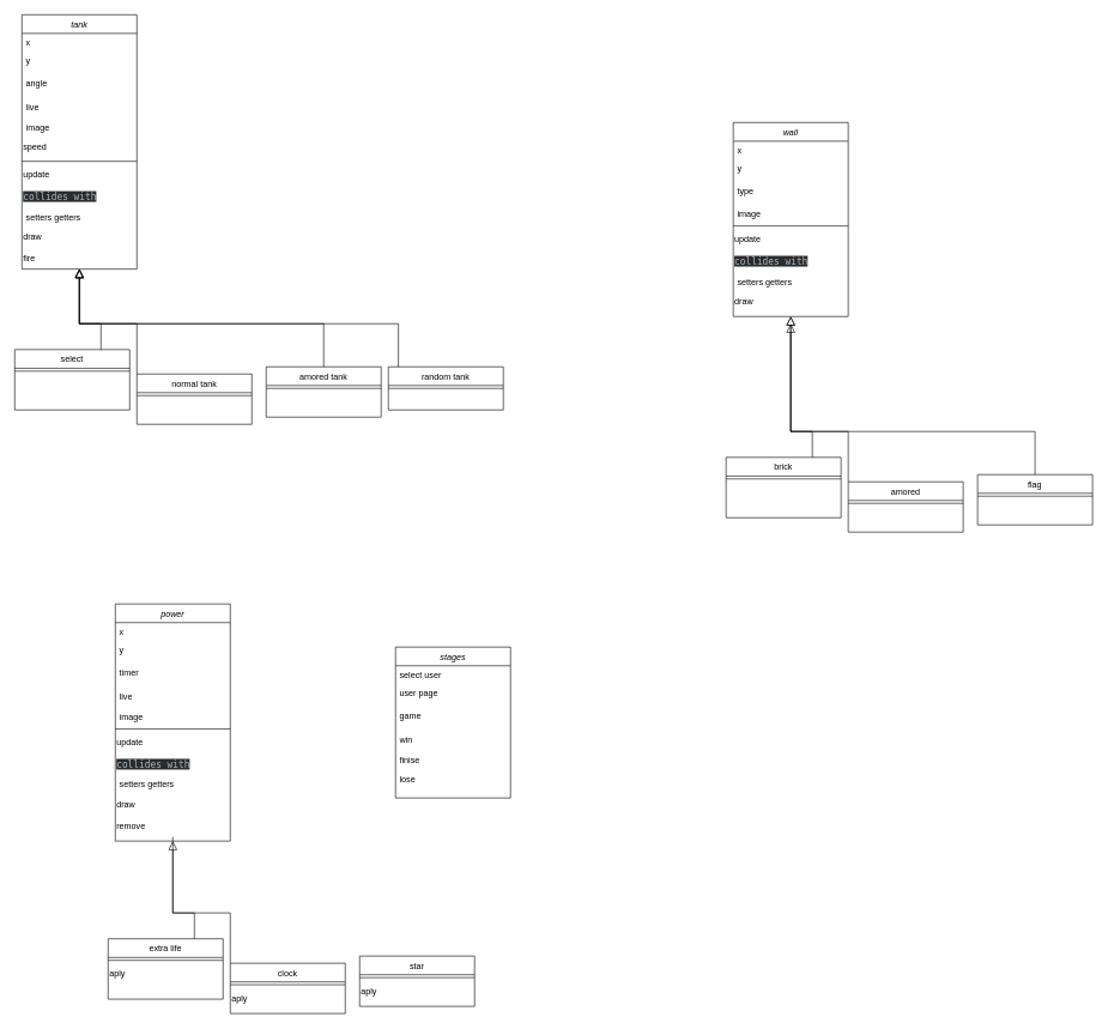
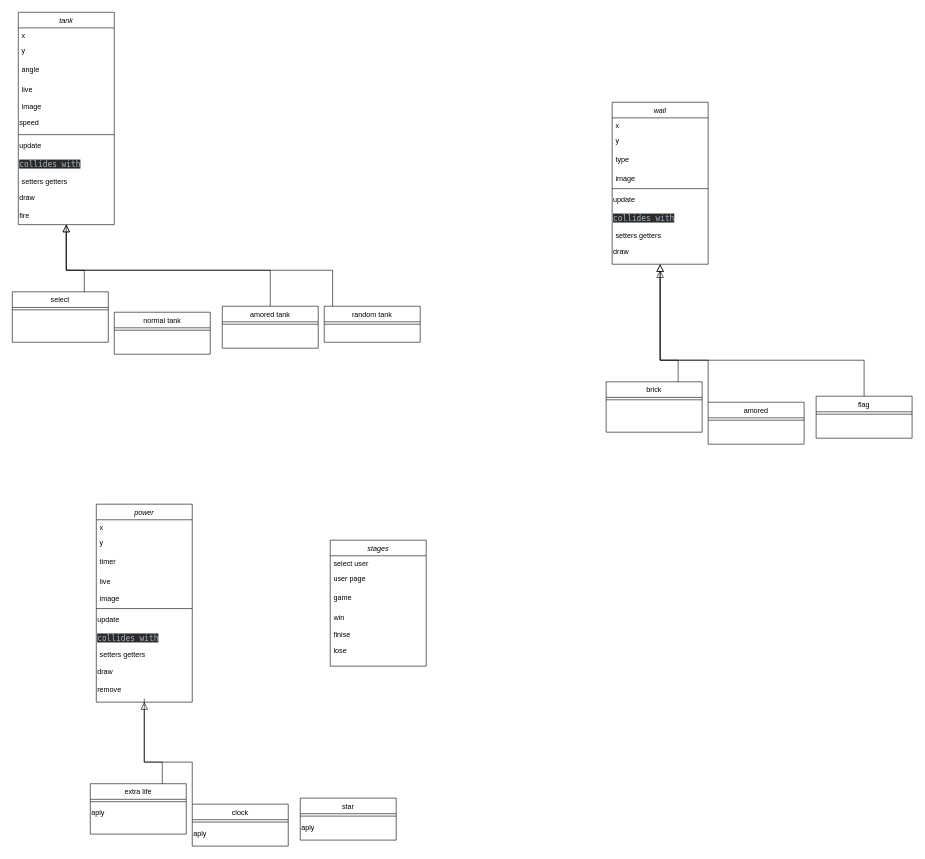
  <mxCell id="0" />
  <mxCell id="1" parent="0" />
  <mxCell id="2" value="tank" style="swimlane;fontStyle=2;align=center;verticalAlign=top;childLayout=stackLayout;horizontal=1;startSize=26;horizontalStack=0;resizeParent=1;resizeLast=0;collapsible=1;marginBottom=0;rounded=0;shadow=0;strokeWidth=1;" parent="1" vertex="1"><mxGeometry x="30" y="20" width="160" height="354" as="geometry"><mxRectangle x="230" y="140" width="160" height="26" as="alternateBounds" /></mxGeometry></mxCell>
  <mxCell id="3" value="x" style="text;align=left;verticalAlign=top;spacingLeft=4;spacingRight=4;overflow=hidden;rotatable=0;points=[[0,0.5],[1,0.5]];portConstraint=eastwest;" parent="2" vertex="1"><mxGeometry y="26" width="160" height="24" as="geometry" /></mxCell>
  <mxCell id="4" value="y" style="text;align=left;verticalAlign=top;spacingLeft=4;spacingRight=4;overflow=hidden;rotatable=0;points=[[0,0.5],[1,0.5]];portConstraint=eastwest;rounded=0;shadow=0;html=0;" parent="2" vertex="1"><mxGeometry y="50" width="160" height="32" as="geometry" /></mxCell>
  <mxCell id="5" value="angle" style="text;align=left;verticalAlign=top;spacingLeft=4;spacingRight=4;overflow=hidden;rotatable=0;points=[[0,0.5],[1,0.5]];portConstraint=eastwest;rounded=0;shadow=0;html=0;" parent="2" vertex="1"><mxGeometry y="82" width="160" height="32" as="geometry" /></mxCell>
  <mxCell id="6" value="live" style="text;strokeColor=none;fillColor=none;align=left;verticalAlign=middle;spacingLeft=4;spacingRight=4;overflow=hidden;points=[[0,0.5],[1,0.5]];portConstraint=eastwest;rotatable=0;whiteSpace=wrap;html=1;" parent="2" vertex="1"><mxGeometry y="114" width="160" height="30" as="geometry" /></mxCell>
  <mxCell id="7" value="image" style="text;align=left;verticalAlign=top;spacingLeft=4;spacingRight=4;overflow=hidden;rotatable=0;points=[[0,0.5],[1,0.5]];portConstraint=eastwest;rounded=0;shadow=0;html=0;" parent="2" vertex="1"><mxGeometry y="144" width="160" height="26" as="geometry" /></mxCell>
  <mxCell id="8" value="speed" style="text;html=1;strokeColor=none;fillColor=none;align=left;verticalAlign=middle;whiteSpace=wrap;rounded=0;" vertex="1" parent="2"><mxGeometry y="170" width="160" height="30" as="geometry" /></mxCell>
  <mxCell id="9" value="" style="line;html=1;strokeWidth=1;align=left;verticalAlign=middle;spacingTop=-1;spacingLeft=3;spacingRight=3;rotatable=0;labelPosition=right;points=[];portConstraint=eastwest;" parent="2" vertex="1"><mxGeometry y="200" width="160" height="8" as="geometry" /></mxCell>
  <mxCell id="10" value="update" style="text;html=1;strokeColor=none;fillColor=none;align=left;verticalAlign=middle;whiteSpace=wrap;rounded=0;" vertex="1" parent="2"><mxGeometry y="208" width="160" height="30" as="geometry" /></mxCell>
  <mxCell id="11" value="&lt;div style=&quot;background-color:#2b2b2b;color:#a9b7c6;font-family:'JetBrains Mono',monospace;font-size:9.8pt;&quot;&gt;&lt;pre&gt;collides with&lt;/pre&gt;&lt;/div&gt;" style="text;html=1;strokeColor=none;fillColor=none;align=left;verticalAlign=middle;whiteSpace=wrap;rounded=0;" vertex="1" parent="2"><mxGeometry y="238" width="160" height="30" as="geometry" /></mxCell>
  <mxCell id="12" value="setters getters" style="text;align=left;verticalAlign=top;spacingLeft=4;spacingRight=4;overflow=hidden;rotatable=0;points=[[0,0.5],[1,0.5]];portConstraint=eastwest;" parent="2" vertex="1"><mxGeometry y="268" width="160" height="26" as="geometry" /></mxCell>
  <mxCell id="13" value="draw&amp;nbsp;" style="text;html=1;strokeColor=none;fillColor=none;align=left;verticalAlign=middle;whiteSpace=wrap;rounded=0;" vertex="1" parent="2"><mxGeometry y="294" width="160" height="30" as="geometry" /></mxCell>
  <mxCell id="14" value="fire" style="text;html=1;strokeColor=none;fillColor=none;align=left;verticalAlign=middle;whiteSpace=wrap;rounded=0;" vertex="1" parent="2"><mxGeometry y="324" width="160" height="30" as="geometry" /></mxCell>
  <mxCell id="15" value="normal tank" style="swimlane;fontStyle=0;align=center;verticalAlign=top;childLayout=stackLayout;horizontal=1;startSize=26;horizontalStack=0;resizeParent=1;resizeLast=0;collapsible=1;marginBottom=0;rounded=0;shadow=0;strokeWidth=1;" parent="1" vertex="1"><mxGeometry x="190" y="520" width="160" height="70" as="geometry"><mxRectangle x="130" y="380" width="160" height="26" as="alternateBounds" /></mxGeometry></mxCell>
  <mxCell id="16" value="" style="line;html=1;strokeWidth=1;align=left;verticalAlign=middle;spacingTop=-1;spacingLeft=3;spacingRight=3;rotatable=0;labelPosition=right;points=[];portConstraint=eastwest;" parent="15" vertex="1"><mxGeometry y="26" width="160" height="8" as="geometry" /></mxCell>
- <mxCell id="17" value="" style="endArrow=block;endSize=10;endFill=0;shadow=0;strokeWidth=1;rounded=0;edgeStyle=elbowEdgeStyle;elbow=vertical;entryX=0.5;entryY=1;entryDx=0;entryDy=0;" parent="1" source="15" target="14" edge="1"><mxGeometry width="160" relative="1" as="geometry"><mxPoint x="210" y="253" as="sourcePoint" /><mxPoint x="210" y="253" as="targetPoint" /><Array as="points"><mxPoint x="190" y="450" /></Array></mxGeometry></mxCell>
  <mxCell id="18" value="amored tank" style="swimlane;fontStyle=0;align=center;verticalAlign=top;childLayout=stackLayout;horizontal=1;startSize=26;horizontalStack=0;resizeParent=1;resizeLast=0;collapsible=1;marginBottom=0;rounded=0;shadow=0;strokeWidth=1;" parent="1" vertex="1"><mxGeometry x="370" y="510" width="160" height="70" as="geometry"><mxRectangle x="340" y="380" width="170" height="26" as="alternateBounds" /></mxGeometry></mxCell>
  <mxCell id="19" value="" style="line;html=1;strokeWidth=1;align=left;verticalAlign=middle;spacingTop=-1;spacingLeft=3;spacingRight=3;rotatable=0;labelPosition=right;points=[];portConstraint=eastwest;" parent="18" vertex="1"><mxGeometry y="26" width="160" height="8" as="geometry" /></mxCell>
  <mxCell id="20" value="" style="endArrow=block;endSize=10;endFill=0;shadow=0;strokeWidth=1;rounded=0;edgeStyle=elbowEdgeStyle;elbow=vertical;" parent="1" source="18" target="2" edge="1"><mxGeometry width="160" relative="1" as="geometry"><mxPoint x="220" y="423" as="sourcePoint" /><mxPoint x="320" y="321" as="targetPoint" /><Array as="points"><mxPoint x="280" y="450" /><mxPoint x="130" y="420" /></Array></mxGeometry></mxCell>
  <mxCell id="21" value="select" style="swimlane;fontStyle=0;align=center;verticalAlign=top;childLayout=stackLayout;horizontal=1;startSize=26;horizontalStack=0;resizeParent=1;resizeLast=0;collapsible=1;marginBottom=0;rounded=0;shadow=0;strokeWidth=1;" parent="1" vertex="1"><mxGeometry x="20" y="486" width="160" height="84" as="geometry"><mxRectangle x="130" y="380" width="160" height="26" as="alternateBounds" /></mxGeometry></mxCell>
  <mxCell id="22" value="" style="line;html=1;strokeWidth=1;align=left;verticalAlign=middle;spacingTop=-1;spacingLeft=3;spacingRight=3;rotatable=0;labelPosition=right;points=[];portConstraint=eastwest;" parent="21" vertex="1"><mxGeometry y="26" width="160" height="8" as="geometry" /></mxCell>
- <mxCell id="23" value="" style="endArrow=block;endSize=10;endFill=0;shadow=0;strokeWidth=1;rounded=0;edgeStyle=elbowEdgeStyle;elbow=vertical;exitX=0.75;exitY=0;exitDx=0;exitDy=0;entryX=0.5;entryY=1;entryDx=0;entryDy=0;" parent="1" source="21" edge="1" target="14"><mxGeometry width="160" relative="1" as="geometry"><mxPoint x="450" y="375" as="sourcePoint" /><mxPoint x="110" y="380" as="targetPoint" /><Array as="points"><mxPoint x="130" y="450" /><mxPoint x="60" y="450" /><mxPoint x="110" y="450" /><mxPoint x="140" y="340" /></Array></mxGeometry></mxCell>
+ <mxCell id="23" value="" style="endArrow=none;endSize=10;endFill=0;shadow=0;strokeWidth=1;rounded=0;edgeStyle=elbowEdgeStyle;elbow=vertical;exitX=0.75;exitY=0;exitDx=0;exitDy=0;entryX=0.5;entryY=1;entryDx=0;entryDy=0;" parent="1" source="21" edge="1" target="14"><mxGeometry width="160" relative="1" as="geometry"><mxPoint x="450" y="375" as="sourcePoint" /><mxPoint x="110" y="380" as="targetPoint" /><Array as="points"><mxPoint x="130" y="450" /><mxPoint x="60" y="450" /><mxPoint x="110" y="450" /><mxPoint x="140" y="340" /></Array></mxGeometry></mxCell>
  <mxCell id="24" value="random tank" style="swimlane;fontStyle=0;align=center;verticalAlign=top;childLayout=stackLayout;horizontal=1;startSize=26;horizontalStack=0;resizeParent=1;resizeLast=0;collapsible=1;marginBottom=0;rounded=0;shadow=0;strokeWidth=1;" parent="1" vertex="1"><mxGeometry x="540" y="510" width="160" height="60" as="geometry"><mxRectangle x="130" y="380" width="160" height="26" as="alternateBounds" /></mxGeometry></mxCell>
  <mxCell id="25" value="" style="line;html=1;strokeWidth=1;align=left;verticalAlign=middle;spacingTop=-1;spacingLeft=3;spacingRight=3;rotatable=0;labelPosition=right;points=[];portConstraint=eastwest;" parent="24" vertex="1"><mxGeometry y="26" width="160" height="8" as="geometry" /></mxCell>
  <mxCell id="26" value="" style="endArrow=block;endSize=10;endFill=0;shadow=0;strokeWidth=1;rounded=0;edgeStyle=elbowEdgeStyle;elbow=vertical;" parent="1" edge="1" target="14"><mxGeometry width="160" relative="1" as="geometry"><mxPoint x="554" y="510" as="sourcePoint" /><mxPoint x="60" y="380" as="targetPoint" /><Array as="points"><mxPoint x="270" y="450" /></Array></mxGeometry></mxCell>
  <mxCell id="27" value="wall" style="swimlane;fontStyle=2;align=center;verticalAlign=top;childLayout=stackLayout;horizontal=1;startSize=26;horizontalStack=0;resizeParent=1;resizeLast=0;collapsible=1;marginBottom=0;rounded=0;shadow=0;strokeWidth=1;" vertex="1" parent="1"><mxGeometry x="1020" y="170" width="160" height="270" as="geometry"><mxRectangle x="230" y="140" width="160" height="26" as="alternateBounds" /></mxGeometry></mxCell>
  <mxCell id="28" value="x" style="text;align=left;verticalAlign=top;spacingLeft=4;spacingRight=4;overflow=hidden;rotatable=0;points=[[0,0.5],[1,0.5]];portConstraint=eastwest;" vertex="1" parent="27"><mxGeometry y="26" width="160" height="24" as="geometry" /></mxCell>
  <mxCell id="29" value="y" style="text;align=left;verticalAlign=top;spacingLeft=4;spacingRight=4;overflow=hidden;rotatable=0;points=[[0,0.5],[1,0.5]];portConstraint=eastwest;rounded=0;shadow=0;html=0;" vertex="1" parent="27"><mxGeometry y="50" width="160" height="32" as="geometry" /></mxCell>
  <mxCell id="30" value="type" style="text;align=left;verticalAlign=top;spacingLeft=4;spacingRight=4;overflow=hidden;rotatable=0;points=[[0,0.5],[1,0.5]];portConstraint=eastwest;rounded=0;shadow=0;html=0;" vertex="1" parent="27"><mxGeometry y="82" width="160" height="32" as="geometry" /></mxCell>
  <mxCell id="31" value="image" style="text;align=left;verticalAlign=top;spacingLeft=4;spacingRight=4;overflow=hidden;rotatable=0;points=[[0,0.5],[1,0.5]];portConstraint=eastwest;rounded=0;shadow=0;html=0;" vertex="1" parent="27"><mxGeometry y="114" width="160" height="26" as="geometry" /></mxCell>
  <mxCell id="32" value="" style="line;html=1;strokeWidth=1;align=left;verticalAlign=middle;spacingTop=-1;spacingLeft=3;spacingRight=3;rotatable=0;labelPosition=right;points=[];portConstraint=eastwest;" vertex="1" parent="27"><mxGeometry y="140" width="160" height="8" as="geometry" /></mxCell>
  <mxCell id="33" value="update" style="text;html=1;strokeColor=none;fillColor=none;align=left;verticalAlign=middle;whiteSpace=wrap;rounded=0;" vertex="1" parent="27"><mxGeometry y="148" width="160" height="30" as="geometry" /></mxCell>
  <mxCell id="34" value="&lt;div style=&quot;background-color:#2b2b2b;color:#a9b7c6;font-family:'JetBrains Mono',monospace;font-size:9.8pt;&quot;&gt;&lt;pre&gt;collides with&lt;/pre&gt;&lt;/div&gt;" style="text;html=1;strokeColor=none;fillColor=none;align=left;verticalAlign=middle;whiteSpace=wrap;rounded=0;" vertex="1" parent="27"><mxGeometry y="178" width="160" height="30" as="geometry" /></mxCell>
  <mxCell id="35" value="setters getters" style="text;align=left;verticalAlign=top;spacingLeft=4;spacingRight=4;overflow=hidden;rotatable=0;points=[[0,0.5],[1,0.5]];portConstraint=eastwest;" vertex="1" parent="27"><mxGeometry y="208" width="160" height="26" as="geometry" /></mxCell>
  <mxCell id="36" value="draw&amp;nbsp;" style="text;html=1;strokeColor=none;fillColor=none;align=left;verticalAlign=middle;whiteSpace=wrap;rounded=0;" vertex="1" parent="27"><mxGeometry y="234" width="160" height="30" as="geometry" /></mxCell>
  <mxCell id="37" value="amored" style="swimlane;fontStyle=0;align=center;verticalAlign=top;childLayout=stackLayout;horizontal=1;startSize=26;horizontalStack=0;resizeParent=1;resizeLast=0;collapsible=1;marginBottom=0;rounded=0;shadow=0;strokeWidth=1;" vertex="1" parent="1"><mxGeometry x="1180" y="670" width="160" height="70" as="geometry"><mxRectangle x="130" y="380" width="160" height="26" as="alternateBounds" /></mxGeometry></mxCell>
  <mxCell id="38" value="" style="line;html=1;strokeWidth=1;align=left;verticalAlign=middle;spacingTop=-1;spacingLeft=3;spacingRight=3;rotatable=0;labelPosition=right;points=[];portConstraint=eastwest;" vertex="1" parent="37"><mxGeometry y="26" width="160" height="8" as="geometry" /></mxCell>
  <mxCell id="39" value="" style="endArrow=block;endSize=10;endFill=0;shadow=0;strokeWidth=1;rounded=0;edgeStyle=elbowEdgeStyle;elbow=vertical;" edge="1" parent="1" source="37"><mxGeometry width="160" relative="1" as="geometry"><mxPoint x="1200" y="403" as="sourcePoint" /><mxPoint x="1100" y="440" as="targetPoint" /><Array as="points"><mxPoint x="1180" y="600" /></Array></mxGeometry></mxCell>
  <mxCell id="40" value="flag" style="swimlane;fontStyle=0;align=center;verticalAlign=top;childLayout=stackLayout;horizontal=1;startSize=26;horizontalStack=0;resizeParent=1;resizeLast=0;collapsible=1;marginBottom=0;rounded=0;shadow=0;strokeWidth=1;" vertex="1" parent="1"><mxGeometry x="1360" y="660" width="160" height="70" as="geometry"><mxRectangle x="340" y="380" width="170" height="26" as="alternateBounds" /></mxGeometry></mxCell>
  <mxCell id="41" value="" style="line;html=1;strokeWidth=1;align=left;verticalAlign=middle;spacingTop=-1;spacingLeft=3;spacingRight=3;rotatable=0;labelPosition=right;points=[];portConstraint=eastwest;" vertex="1" parent="40"><mxGeometry y="26" width="160" height="8" as="geometry" /></mxCell>
  <mxCell id="42" value="" style="endArrow=block;endSize=10;endFill=0;shadow=0;strokeWidth=1;rounded=0;edgeStyle=elbowEdgeStyle;elbow=vertical;" edge="1" parent="1" source="40"><mxGeometry width="160" relative="1" as="geometry"><mxPoint x="1210" y="573" as="sourcePoint" /><mxPoint x="1100" y="440" as="targetPoint" /><Array as="points"><mxPoint x="1270" y="600" /><mxPoint x="1120" y="570" /></Array></mxGeometry></mxCell>
  <mxCell id="43" value="brick" style="swimlane;fontStyle=0;align=center;verticalAlign=top;childLayout=stackLayout;horizontal=1;startSize=26;horizontalStack=0;resizeParent=1;resizeLast=0;collapsible=1;marginBottom=0;rounded=0;shadow=0;strokeWidth=1;" vertex="1" parent="1"><mxGeometry x="1010" y="636" width="160" height="84" as="geometry"><mxRectangle x="130" y="380" width="160" height="26" as="alternateBounds" /></mxGeometry></mxCell>
  <mxCell id="44" value="" style="line;html=1;strokeWidth=1;align=left;verticalAlign=middle;spacingTop=-1;spacingLeft=3;spacingRight=3;rotatable=0;labelPosition=right;points=[];portConstraint=eastwest;" vertex="1" parent="43"><mxGeometry y="26" width="160" height="8" as="geometry" /></mxCell>
  <mxCell id="45" value="" style="endArrow=block;endSize=10;endFill=0;shadow=0;strokeWidth=1;rounded=0;edgeStyle=elbowEdgeStyle;elbow=vertical;exitX=0.75;exitY=0;exitDx=0;exitDy=0;" edge="1" parent="1" source="43"><mxGeometry width="160" relative="1" as="geometry"><mxPoint x="1440" y="525" as="sourcePoint" /><mxPoint x="1100" y="450" as="targetPoint" /><Array as="points"><mxPoint x="1120" y="600" /><mxPoint x="1050" y="600" /><mxPoint x="1100" y="600" /><mxPoint x="1130" y="490" /></Array></mxGeometry></mxCell>
  <mxCell id="46" value="power" style="swimlane;fontStyle=2;align=center;verticalAlign=top;childLayout=stackLayout;horizontal=1;startSize=26;horizontalStack=0;resizeParent=1;resizeLast=0;collapsible=1;marginBottom=0;rounded=0;shadow=0;strokeWidth=1;" vertex="1" parent="1"><mxGeometry x="160" y="840" width="160" height="330" as="geometry"><mxRectangle x="230" y="140" width="160" height="26" as="alternateBounds" /></mxGeometry></mxCell>
  <mxCell id="47" value="x" style="text;align=left;verticalAlign=top;spacingLeft=4;spacingRight=4;overflow=hidden;rotatable=0;points=[[0,0.5],[1,0.5]];portConstraint=eastwest;" vertex="1" parent="46"><mxGeometry y="26" width="160" height="24" as="geometry" /></mxCell>
  <mxCell id="48" value="y" style="text;align=left;verticalAlign=top;spacingLeft=4;spacingRight=4;overflow=hidden;rotatable=0;points=[[0,0.5],[1,0.5]];portConstraint=eastwest;rounded=0;shadow=0;html=0;" vertex="1" parent="46"><mxGeometry y="50" width="160" height="32" as="geometry" /></mxCell>
  <mxCell id="49" value="timer" style="text;align=left;verticalAlign=top;spacingLeft=4;spacingRight=4;overflow=hidden;rotatable=0;points=[[0,0.5],[1,0.5]];portConstraint=eastwest;rounded=0;shadow=0;html=0;" vertex="1" parent="46"><mxGeometry y="82" width="160" height="32" as="geometry" /></mxCell>
  <mxCell id="50" value="live" style="text;strokeColor=none;fillColor=none;align=left;verticalAlign=middle;spacingLeft=4;spacingRight=4;overflow=hidden;points=[[0,0.5],[1,0.5]];portConstraint=eastwest;rotatable=0;whiteSpace=wrap;html=1;" vertex="1" parent="46"><mxGeometry y="114" width="160" height="30" as="geometry" /></mxCell>
  <mxCell id="51" value="image" style="text;align=left;verticalAlign=top;spacingLeft=4;spacingRight=4;overflow=hidden;rotatable=0;points=[[0,0.5],[1,0.5]];portConstraint=eastwest;rounded=0;shadow=0;html=0;" vertex="1" parent="46"><mxGeometry y="144" width="160" height="26" as="geometry" /></mxCell>
  <mxCell id="52" value="" style="line;html=1;strokeWidth=1;align=left;verticalAlign=middle;spacingTop=-1;spacingLeft=3;spacingRight=3;rotatable=0;labelPosition=right;points=[];portConstraint=eastwest;" vertex="1" parent="46"><mxGeometry y="170" width="160" height="8" as="geometry" /></mxCell>
  <mxCell id="53" value="update" style="text;html=1;strokeColor=none;fillColor=none;align=left;verticalAlign=middle;whiteSpace=wrap;rounded=0;" vertex="1" parent="46"><mxGeometry y="178" width="160" height="30" as="geometry" /></mxCell>
  <mxCell id="54" value="&lt;div style=&quot;background-color:#2b2b2b;color:#a9b7c6;font-family:'JetBrains Mono',monospace;font-size:9.8pt;&quot;&gt;&lt;pre&gt;collides with&lt;/pre&gt;&lt;/div&gt;" style="text;html=1;strokeColor=none;fillColor=none;align=left;verticalAlign=middle;whiteSpace=wrap;rounded=0;" vertex="1" parent="46"><mxGeometry y="208" width="160" height="30" as="geometry" /></mxCell>
  <mxCell id="55" value="setters getters" style="text;align=left;verticalAlign=top;spacingLeft=4;spacingRight=4;overflow=hidden;rotatable=0;points=[[0,0.5],[1,0.5]];portConstraint=eastwest;" vertex="1" parent="46"><mxGeometry y="238" width="160" height="26" as="geometry" /></mxCell>
  <mxCell id="56" value="draw&amp;nbsp;" style="text;html=1;strokeColor=none;fillColor=none;align=left;verticalAlign=middle;whiteSpace=wrap;rounded=0;" vertex="1" parent="46"><mxGeometry y="264" width="160" height="30" as="geometry" /></mxCell>
  <mxCell id="57" value="remove" style="text;html=1;strokeColor=none;fillColor=none;align=left;verticalAlign=middle;whiteSpace=wrap;rounded=0;" vertex="1" parent="46"><mxGeometry y="294" width="160" height="30" as="geometry" /></mxCell>
  <mxCell id="58" value="clock" style="swimlane;fontStyle=0;align=center;verticalAlign=top;childLayout=stackLayout;horizontal=1;startSize=26;horizontalStack=0;resizeParent=1;resizeLast=0;collapsible=1;marginBottom=0;rounded=0;shadow=0;strokeWidth=1;" vertex="1" parent="1"><mxGeometry x="320" y="1340" width="160" height="70" as="geometry"><mxRectangle x="130" y="380" width="160" height="26" as="alternateBounds" /></mxGeometry></mxCell>
  <mxCell id="59" value="" style="line;html=1;strokeWidth=1;align=left;verticalAlign=middle;spacingTop=-1;spacingLeft=3;spacingRight=3;rotatable=0;labelPosition=right;points=[];portConstraint=eastwest;" vertex="1" parent="58"><mxGeometry y="26" width="160" height="8" as="geometry" /></mxCell>
  <mxCell id="60" value="aply" style="text;html=1;strokeColor=none;fillColor=none;align=left;verticalAlign=middle;whiteSpace=wrap;rounded=0;" vertex="1" parent="58"><mxGeometry y="34" width="160" height="30" as="geometry" /></mxCell>
  <mxCell id="61" value="" style="endArrow=none;endSize=10;endFill=0;shadow=0;strokeWidth=1;rounded=0;edgeStyle=elbowEdgeStyle;elbow=vertical;entryX=0.5;entryY=1;entryDx=0;entryDy=0;" edge="1" parent="1" source="58" target="57"><mxGeometry width="160" relative="1" as="geometry"><mxPoint x="340" y="1073" as="sourcePoint" /><mxPoint x="340" y="1073" as="targetPoint" /><Array as="points"><mxPoint x="320" y="1270" /></Array></mxGeometry></mxCell>
  <mxCell id="62" value="star" style="swimlane;fontStyle=0;align=center;verticalAlign=top;childLayout=stackLayout;horizontal=1;startSize=26;horizontalStack=0;resizeParent=1;resizeLast=0;collapsible=1;marginBottom=0;rounded=0;shadow=0;strokeWidth=1;" vertex="1" parent="1"><mxGeometry x="500" y="1330" width="160" height="70" as="geometry"><mxRectangle x="340" y="380" width="170" height="26" as="alternateBounds" /></mxGeometry></mxCell>
  <mxCell id="63" value="" style="line;html=1;strokeWidth=1;align=left;verticalAlign=middle;spacingTop=-1;spacingLeft=3;spacingRight=3;rotatable=0;labelPosition=right;points=[];portConstraint=eastwest;" vertex="1" parent="62"><mxGeometry y="26" width="160" height="8" as="geometry" /></mxCell>
  <mxCell id="64" value="aply" style="text;html=1;strokeColor=none;fillColor=none;align=left;verticalAlign=middle;whiteSpace=wrap;rounded=0;" vertex="1" parent="62"><mxGeometry y="34" width="160" height="30" as="geometry" /></mxCell>
  <mxCell id="65" value="extra life" style="swimlane;fontStyle=0;align=center;verticalAlign=top;childLayout=stackLayout;horizontal=1;startSize=26;horizontalStack=0;resizeParent=1;resizeLast=0;collapsible=1;marginBottom=0;rounded=0;shadow=0;strokeWidth=1;" vertex="1" parent="1"><mxGeometry x="150" y="1306" width="160" height="84" as="geometry"><mxRectangle x="130" y="380" width="160" height="26" as="alternateBounds" /></mxGeometry></mxCell>
  <mxCell id="66" value="" style="line;html=1;strokeWidth=1;align=left;verticalAlign=middle;spacingTop=-1;spacingLeft=3;spacingRight=3;rotatable=0;labelPosition=right;points=[];portConstraint=eastwest;" vertex="1" parent="65"><mxGeometry y="26" width="160" height="8" as="geometry" /></mxCell>
  <mxCell id="67" value="aply" style="text;html=1;strokeColor=none;fillColor=none;align=left;verticalAlign=middle;whiteSpace=wrap;rounded=0;" vertex="1" parent="65"><mxGeometry y="34" width="160" height="30" as="geometry" /></mxCell>
  <mxCell id="68" value="" style="endArrow=block;endSize=10;endFill=0;shadow=0;strokeWidth=1;rounded=0;edgeStyle=elbowEdgeStyle;elbow=vertical;exitX=0.75;exitY=0;exitDx=0;exitDy=0;" edge="1" parent="1" source="65"><mxGeometry width="160" relative="1" as="geometry"><mxPoint x="580" y="1195" as="sourcePoint" /><mxPoint x="240" y="1170" as="targetPoint" /><Array as="points"><mxPoint x="260" y="1270" /><mxPoint x="190" y="1270" /><mxPoint x="240" y="1270" /><mxPoint x="270" y="1160" /></Array></mxGeometry></mxCell>
  <mxCell id="69" value="stages" style="swimlane;fontStyle=2;align=center;verticalAlign=top;childLayout=stackLayout;horizontal=1;startSize=26;horizontalStack=0;resizeParent=1;resizeLast=0;collapsible=1;marginBottom=0;rounded=0;shadow=0;strokeWidth=1;" vertex="1" parent="1"><mxGeometry x="550" y="900" width="160" height="210" as="geometry"><mxRectangle x="230" y="140" width="160" height="26" as="alternateBounds" /></mxGeometry></mxCell>
  <mxCell id="70" value="select user" style="text;align=left;verticalAlign=top;spacingLeft=4;spacingRight=4;overflow=hidden;rotatable=0;points=[[0,0.5],[1,0.5]];portConstraint=eastwest;" vertex="1" parent="69"><mxGeometry y="26" width="160" height="24" as="geometry" /></mxCell>
  <mxCell id="71" value="user page" style="text;align=left;verticalAlign=top;spacingLeft=4;spacingRight=4;overflow=hidden;rotatable=0;points=[[0,0.5],[1,0.5]];portConstraint=eastwest;rounded=0;shadow=0;html=0;" vertex="1" parent="69"><mxGeometry y="50" width="160" height="32" as="geometry" /></mxCell>
  <mxCell id="72" value="game" style="text;align=left;verticalAlign=top;spacingLeft=4;spacingRight=4;overflow=hidden;rotatable=0;points=[[0,0.5],[1,0.5]];portConstraint=eastwest;rounded=0;shadow=0;html=0;" vertex="1" parent="69"><mxGeometry y="82" width="160" height="32" as="geometry" /></mxCell>
  <mxCell id="73" value="win" style="text;strokeColor=none;fillColor=none;align=left;verticalAlign=middle;spacingLeft=4;spacingRight=4;overflow=hidden;points=[[0,0.5],[1,0.5]];portConstraint=eastwest;rotatable=0;whiteSpace=wrap;html=1;" vertex="1" parent="69"><mxGeometry y="114" width="160" height="30" as="geometry" /></mxCell>
  <mxCell id="74" value="finise" style="text;align=left;verticalAlign=top;spacingLeft=4;spacingRight=4;overflow=hidden;rotatable=0;points=[[0,0.5],[1,0.5]];portConstraint=eastwest;rounded=0;shadow=0;html=0;" vertex="1" parent="69"><mxGeometry y="144" width="160" height="26" as="geometry" /></mxCell>
  <mxCell id="75" value="lose" style="text;align=left;verticalAlign=top;spacingLeft=4;spacingRight=4;overflow=hidden;rotatable=0;points=[[0,0.5],[1,0.5]];portConstraint=eastwest;rounded=0;shadow=0;html=0;" vertex="1" parent="69"><mxGeometry y="170" width="160" height="26" as="geometry" /></mxCell>
